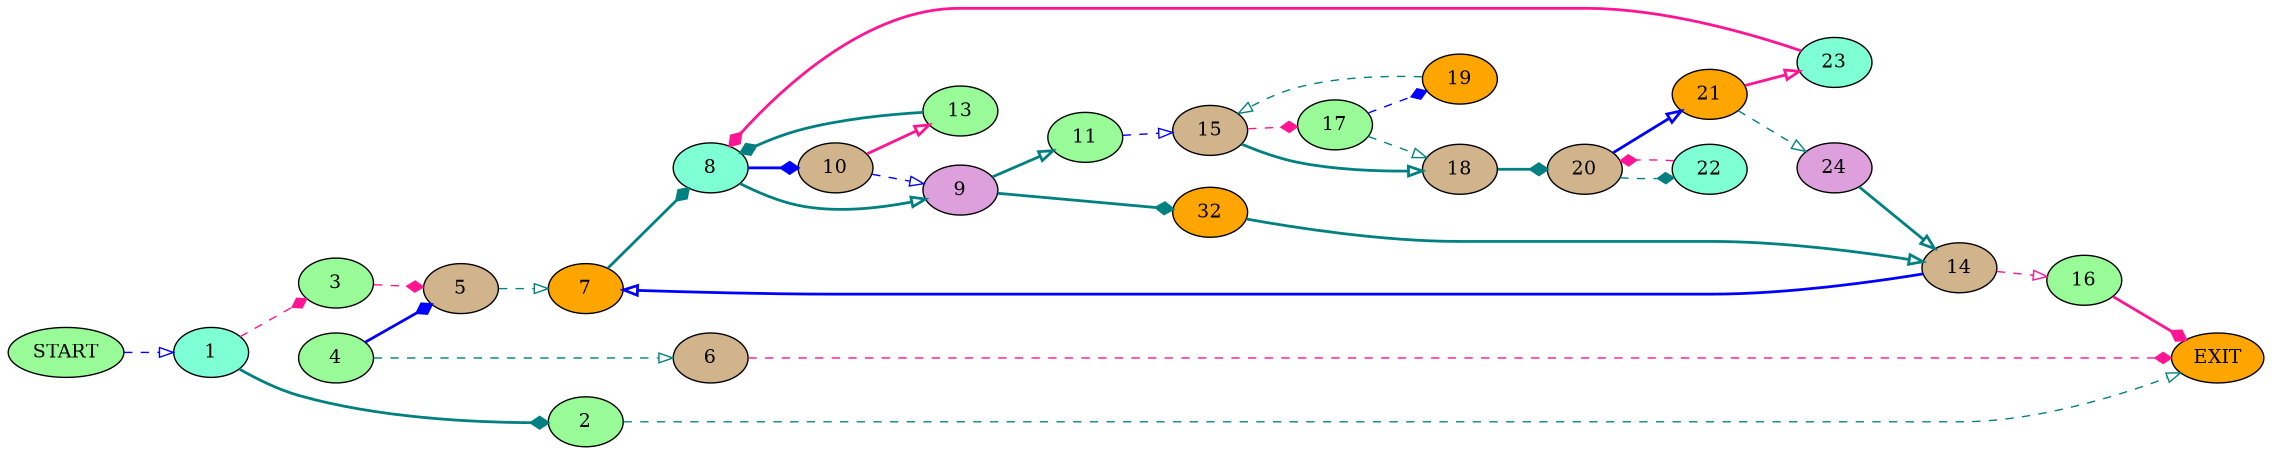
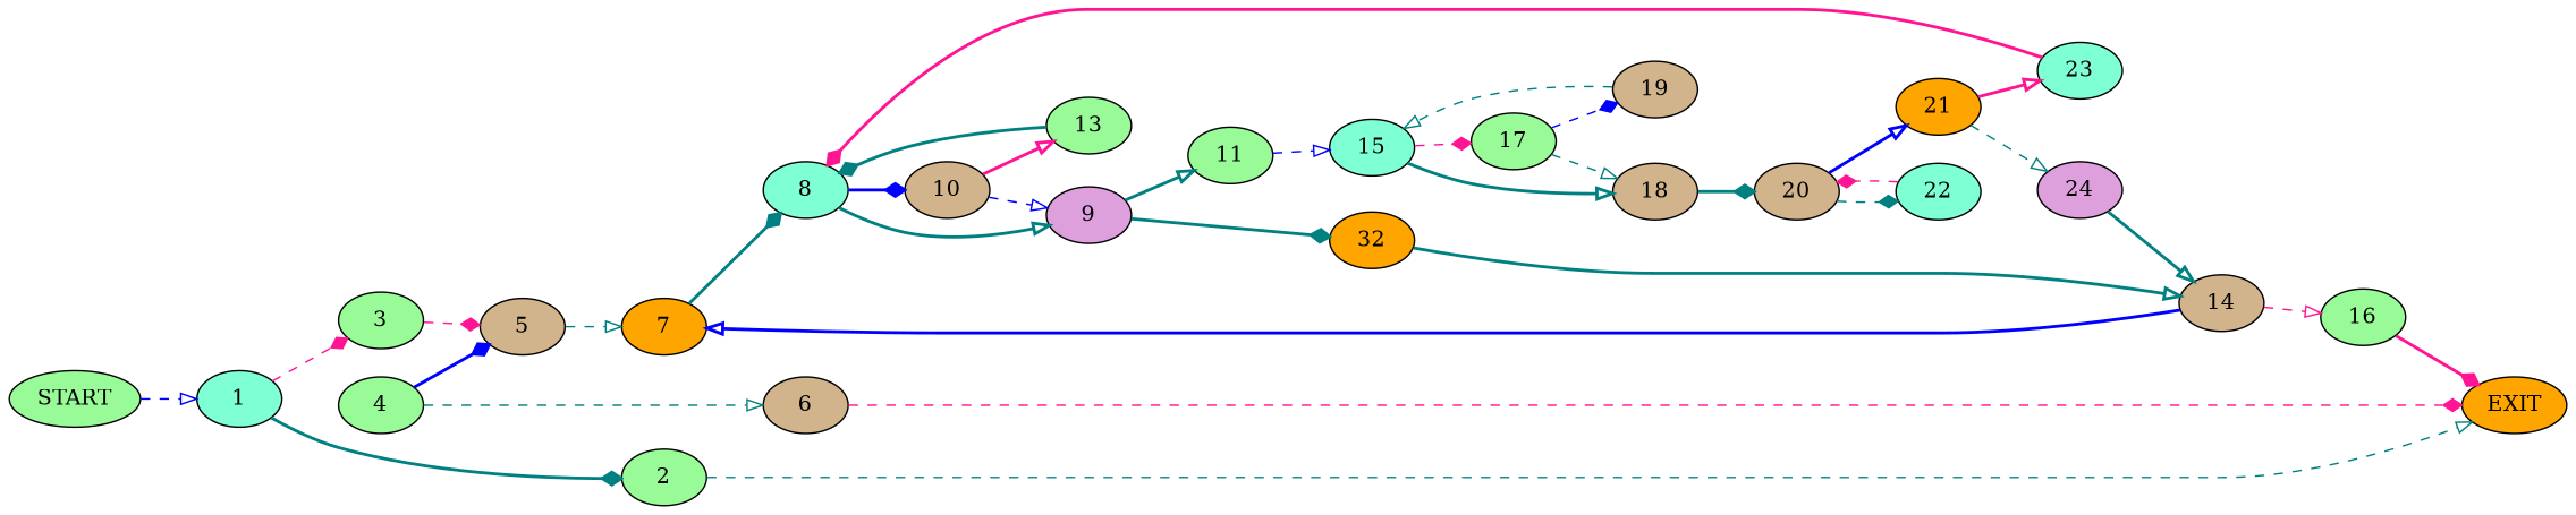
  digraph {
    rankdir=LR
    node [fillcolor=palegreen style=filled]
    edge [arrowhead=onormal color=teal style=bold]
    n1 [label=START]
    1 [fillcolor=aquamarine]
    2
    3
    n5 [fillcolor=orange label=EXIT]
    5 [fillcolor=tan]
    4
    6 [fillcolor=tan]
    7 [fillcolor=orange]
    8 [fillcolor=aquamarine]
    9 [fillcolor=plum]
    10 [fillcolor=tan]
    11
    n14 [fillcolor=orange label=32]
    13
-   15 [fillcolor=tan]
+   15 [fillcolor=aquamarine]
    14 [fillcolor=tan]
    17
    18 [fillcolor=tan]
    16
-   19 [fillcolor=orange]
+   19 [fillcolor=tan]
    20 [fillcolor=tan]
    21 [fillcolor=orange]
    22 [fillcolor=aquamarine]
    23 [fillcolor=aquamarine]
    24 [fillcolor=plum]
    n1 -> 1 [color=blue style=dashed]
    1 -> 2 [arrowhead=diamond]
    1 -> 3 [arrowhead=diamond color=deeppink style=dashed]
    2 -> n5 [style=dashed]
    3 -> 5 [arrowhead=diamond color=deeppink style=dashed]
    5 -> 7 [style=dashed]
    4 -> 5 [arrowhead=diamond color=blue]
    4 -> 6 [style=dashed]
    6 -> n5 [arrowhead=diamond color=deeppink style=dashed]
    7 -> 8 [arrowhead=diamond]
    8 -> 9
    8 -> 10 [arrowhead=diamond color=blue]
    9 -> 11
    9 -> n14 [arrowhead=diamond]
    10 -> 9 [color=blue style=dashed]
    10 -> 13 [color=deeppink]
    11 -> 15 [color=blue style=dashed]
    n14 -> 14
    13 -> 8 [arrowhead=diamond]
    15 -> 17 [arrowhead=diamond color=deeppink style=dashed]
    15 -> 18
    14 -> 7 [color=blue]
    14 -> 16 [color=deeppink style=dashed]
    17 -> 18 [style=dashed]
    17 -> 19 [arrowhead=diamond color=blue style=dashed]
    18 -> 20 [arrowhead=diamond]
    16 -> n5 [arrowhead=diamond color=deeppink]
    19 -> 15 [style=dashed]
    20 -> 21 [color=blue]
    20 -> 22 [arrowhead=diamond style=dashed]
    21 -> 23 [color=deeppink]
    21 -> 24 [style=dashed]
    22 -> 20 [arrowhead=diamond color=deeppink style=dashed]
    23 -> 8 [arrowhead=diamond color=deeppink]
    24 -> 14
  }
